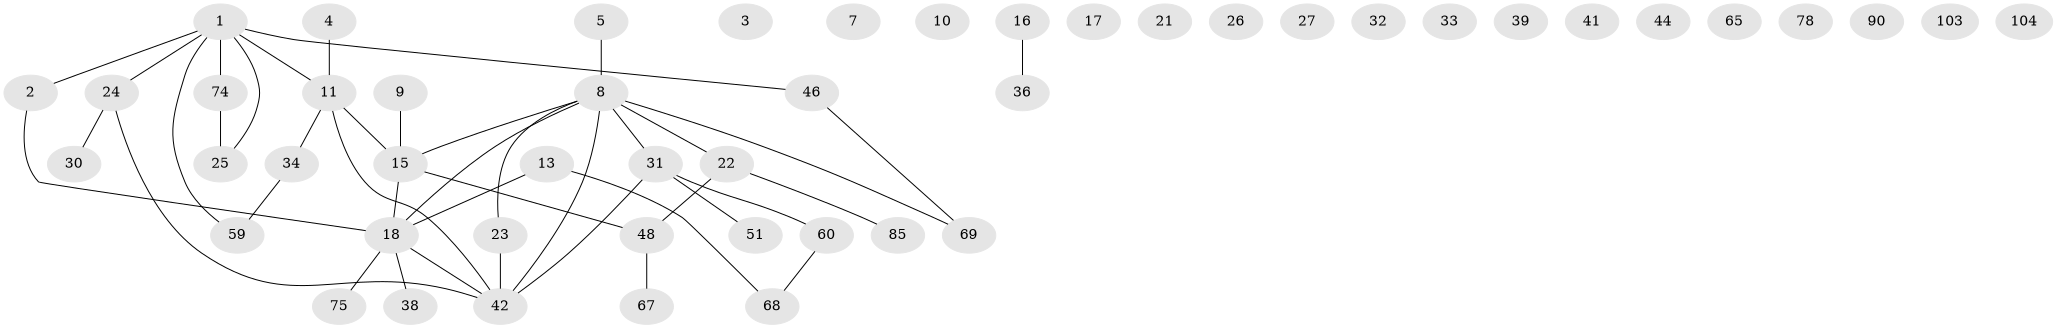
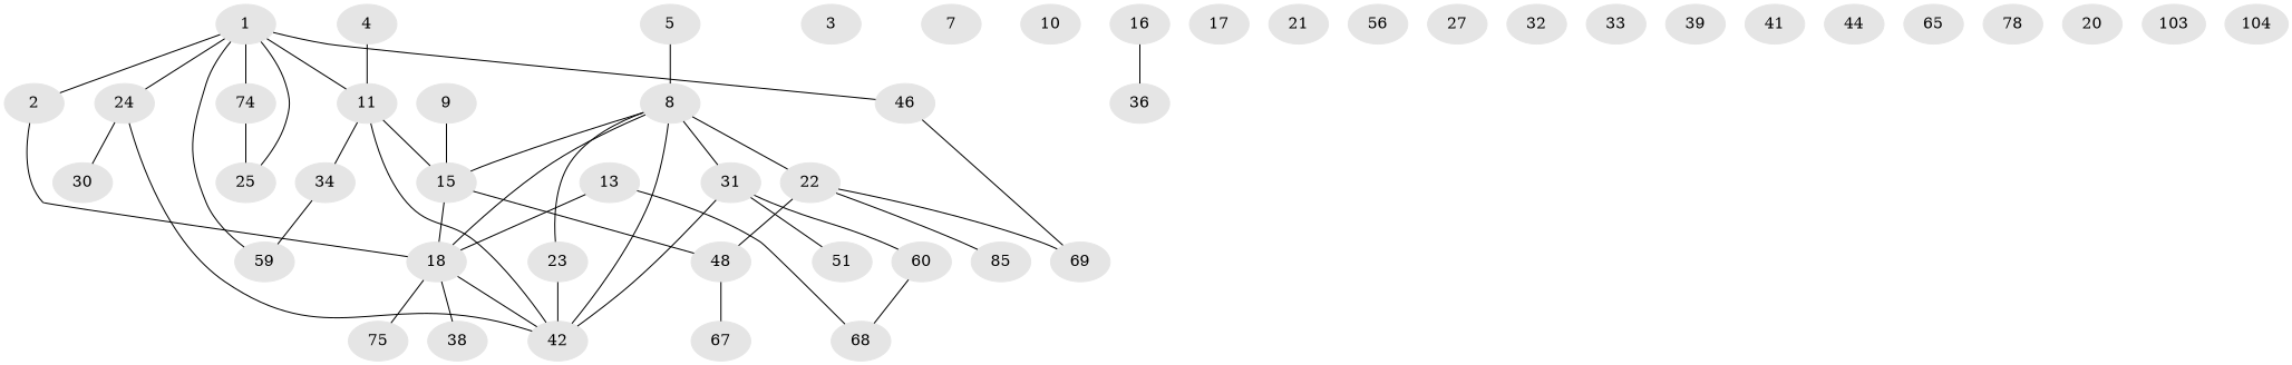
  graph {
    node [color=gray90 style=filled]
    1 [super="+94+105+20+54"]
    2
    11 [super="+15+29+55"]
    n4 [label=74]
    24 [super="+101"]
    25 [super="+87"]
    46 [super="+49"]
    59 [super="+102"]
    18 [super="+35+40+52"]
    n10 [label=15 super="+71+45+28"]
    42 [super="+62"]
    34 [super="+61"]
    30 [super="+50"]
    69
    38 [super="+81"]
    75
    3
    4
    5 [super="+79+6"]
    8 [super="+84+77+66"]
    22 [super="+70"]
    23 [super="+88"]
    31 [super="+37"]
    7
    48 [super="+53"]
    85
    51 [super="+56"]
    60
    9
    10 [super="+57"]
    36 [super="+47"]
    67
    13 [super="+63"]
    68
    16
    17
    21
-   26
+   26 [label=56]
    27
    32
    33
    39
    41
    44
    65
    78
-   90
+   90 [label=20]
    103
    104
    1 -- 2
    1 -- 11
    1 -- n4
    1 -- 24
    1 -- 25
    1 -- 46
    1 -- 59
    2 -- 18
    11 -- n10
    11 -- 42
    11 -- 34
    n4 -- 25
    24 -- 42
    24 -- 30
    46 -- 69
    18 -- 42
    18 -- 38
    18 -- 75
    n10 -- 18
    n10 -- 48
    34 -- 59
    4 -- 11
    5 -- 8
    8 -- 18 [weight=3]
    8 -- n10
    8 -- 42 [weight=2]
    8 -- 22 [weight=2]
    8 -- 23
    8 -- 31
-   8 -- 69
+   22 -- 69
    22 -- 48
    22 -- 85
    23 -- 42
    31 -- 42
    31 -- 51
    31 -- 60
    48 -- 67
    60 -- 68
    9 -- n10
    13 -- 18
    13 -- 68
    16 -- 36
  }
